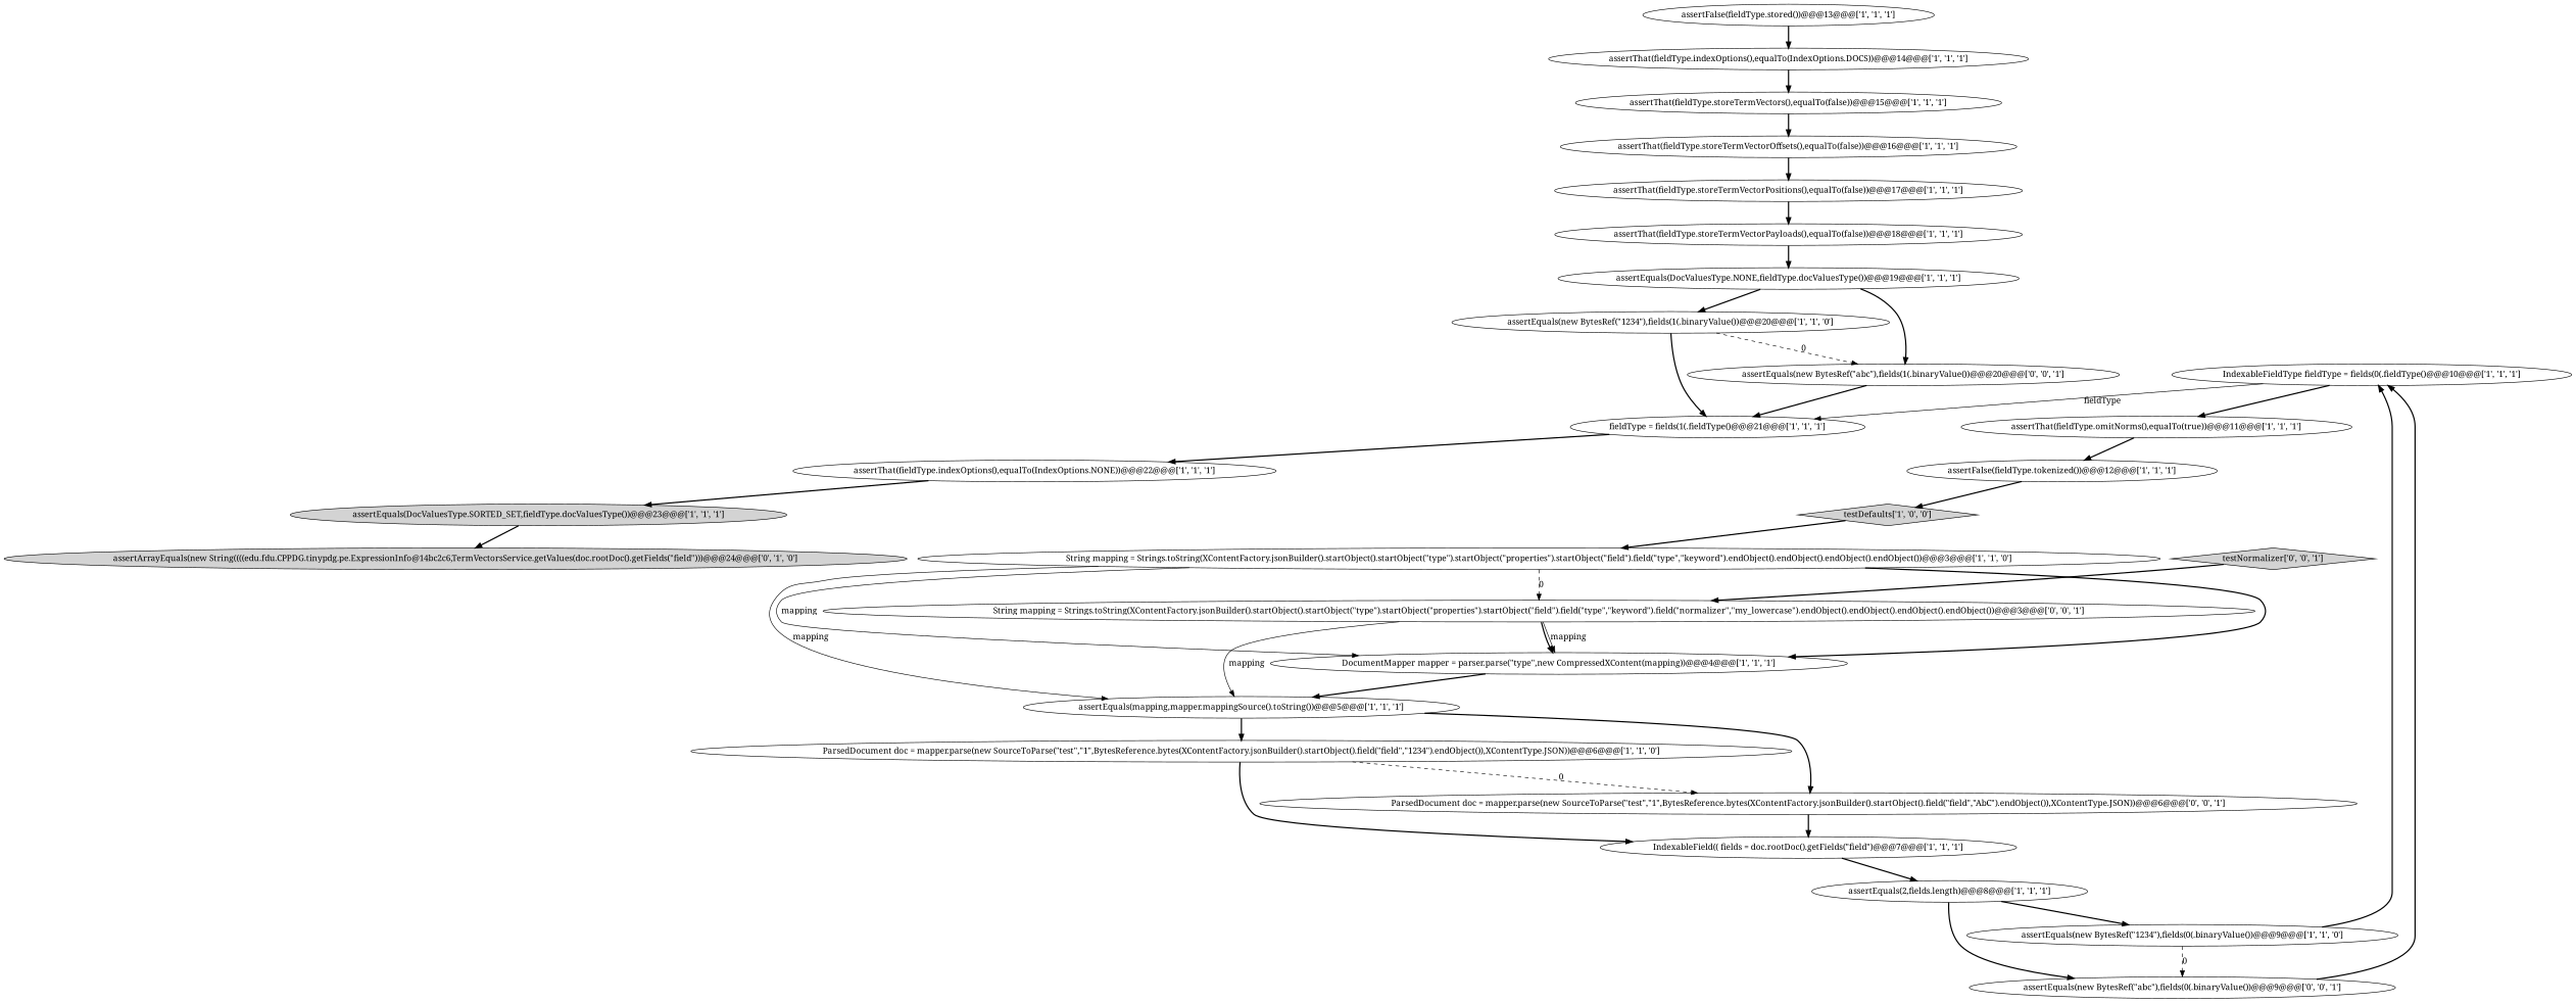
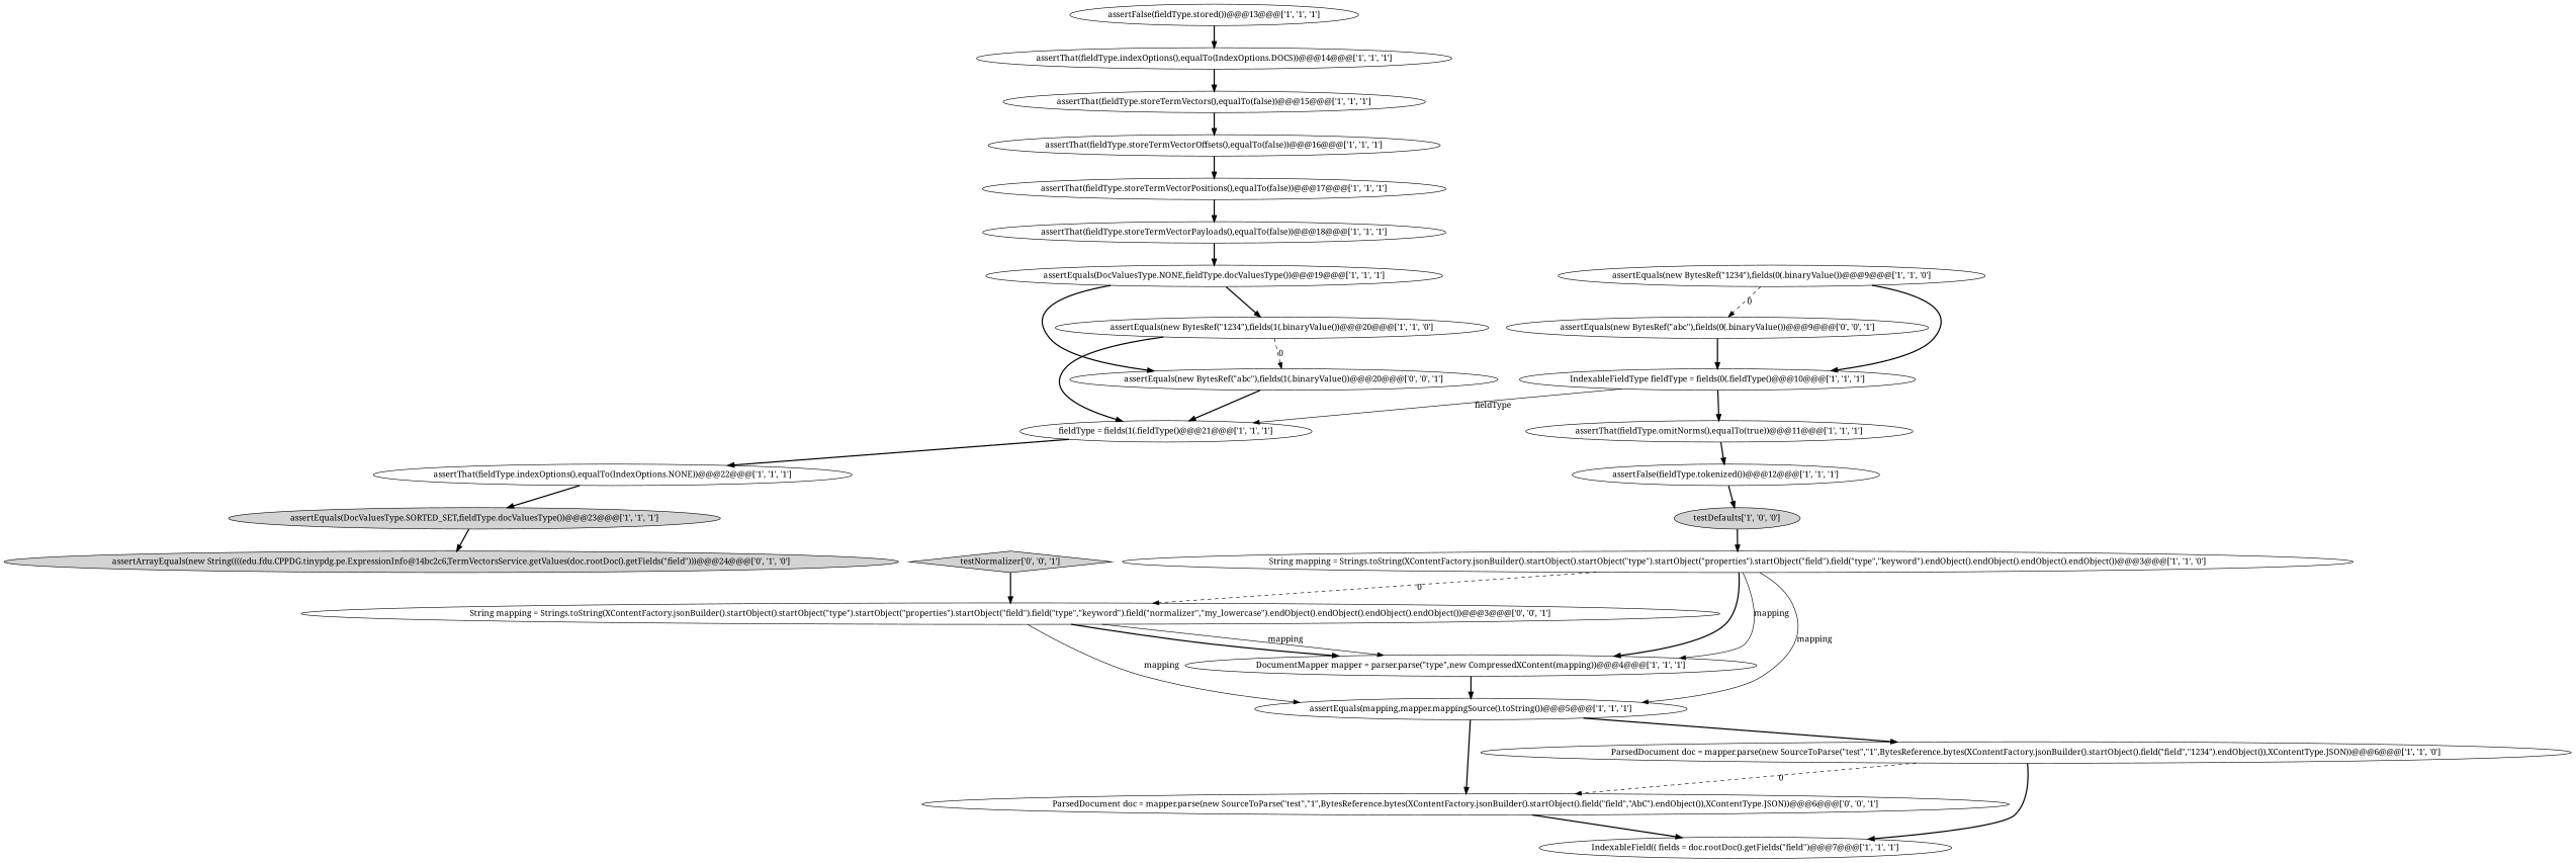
  digraph {
    fontname="Noto Serif"
    node [fillcolor=white fontname="Noto Serif" shape=ellipse style=filled]
    edge [fontname="Noto Serif" style=bold]
    n1 [label="assertThat(fieldType.storeTermVectorOffsets(),equalTo(false))@@@16@@@['1', '1', '1']"]
    n2 [label="assertThat(fieldType.storeTermVectorPositions(),equalTo(false))@@@17@@@['1', '1', '1']"]
    n3 [label="assertThat(fieldType.storeTermVectorPayloads(),equalTo(false))@@@18@@@['1', '1', '1']"]
    n4 [label="fieldType = fields(1(.fieldType()@@@21@@@['1', '1', '1']"]
    n5 [label="assertThat(fieldType.indexOptions(),equalTo(IndexOptions.NONE))@@@22@@@['1', '1', '1']"]
    n6 [fillcolor=lightgray label="assertEquals(DocValuesType.SORTED_SET,fieldType.docValuesType())@@@23@@@['1', '1', '1']"]
    n7 [label="assertThat(fieldType.indexOptions(),equalTo(IndexOptions.DOCS))@@@14@@@['1', '1', '1']"]
    n8 [label="assertThat(fieldType.storeTermVectors(),equalTo(false))@@@15@@@['1', '1', '1']"]
    n9 [fillcolor=lightgray label="assertArrayEquals(new String((((edu.fdu.CPPDG.tinypdg.pe.ExpressionInfo@14bc2c6,TermVectorsService.getValues(doc.rootDoc().getFields(\"field\")))@@@24@@@['0', '1', '0']"]
    n10 [label="assertEquals(new BytesRef(\"abc\"),fields(1(.binaryValue())@@@20@@@['0', '0', '1']"]
    n11 [label="DocumentMapper mapper = parser.parse(\"type\",new CompressedXContent(mapping))@@@4@@@['1', '1', '1']"]
    n12 [label="assertEquals(mapping,mapper.mappingSource().toString())@@@5@@@['1', '1', '1']"]
    n13 [label="ParsedDocument doc = mapper.parse(new SourceToParse(\"test\",\"1\",BytesReference.bytes(XContentFactory.jsonBuilder().startObject().field(\"field\",\"AbC\").endObject()),XContentType.JSON))@@@6@@@['0', '0', '1']"]
    n14 [label="ParsedDocument doc = mapper.parse(new SourceToParse(\"test\",\"1\",BytesReference.bytes(XContentFactory.jsonBuilder().startObject().field(\"field\",\"1234\").endObject()),XContentType.JSON))@@@6@@@['1', '1', '0']"]
    n15 [label="String mapping = Strings.toString(XContentFactory.jsonBuilder().startObject().startObject(\"type\").startObject(\"properties\").startObject(\"field\").field(\"type\",\"keyword\").endObject().endObject().endObject().endObject())@@@3@@@['1', '1', '0']"]
    n16 [label="String mapping = Strings.toString(XContentFactory.jsonBuilder().startObject().startObject(\"type\").startObject(\"properties\").startObject(\"field\").field(\"type\",\"keyword\").field(\"normalizer\",\"my_lowercase\").endObject().endObject().endObject().endObject())@@@3@@@['0', '0', '1']"]
    n17 [label="assertThat(fieldType.omitNorms(),equalTo(true))@@@11@@@['1', '1', '1']"]
    n18 [label="assertFalse(fieldType.tokenized())@@@12@@@['1', '1', '1']"]
-   n19 [fillcolor=lightgray label="testDefaults['1', '0', '0']" shape=diamond]
+   n19 [fillcolor=lightgray label="testDefaults['1', '0', '0']"]
    n20 [label="assertEquals(new BytesRef(\"abc\"),fields(0(.binaryValue())@@@9@@@['0', '0', '1']"]
    n21 [label="IndexableFieldType fieldType = fields(0(.fieldType()@@@10@@@['1', '1', '1']"]
    n22 [label="assertEquals(new BytesRef(\"1234\"),fields(0(.binaryValue())@@@9@@@['1', '1', '0']"]
    n23 [label="IndexableField(( fields = doc.rootDoc().getFields(\"field\")@@@7@@@['1', '1', '1']"]
-   n24 [label="assertEquals(2,fields.length)@@@8@@@['1', '1', '1']"]
    n25 [label="assertEquals(DocValuesType.NONE,fieldType.docValuesType())@@@19@@@['1', '1', '1']"]
    n26 [label="assertEquals(new BytesRef(\"1234\"),fields(1(.binaryValue())@@@20@@@['1', '1', '0']"]
    n27 [fillcolor=lightgray label="testNormalizer['0', '0', '1']" shape=diamond]
    n28 [label="assertFalse(fieldType.stored())@@@13@@@['1', '1', '1']"]
    n1 -> n2
    n2 -> n3
    n3 -> n25
    n4 -> n5
    n5 -> n6
    n6 -> n9
    n7 -> n8
    n8 -> n1
    n10 -> n4
    n11 -> n12
    n12 -> n13
    n12 -> n14
    n13 -> n23
    n14 -> n13 [label=0 style=dashed]
    n14 -> n23
    n15 -> n11 [label=mapping style=solid]
    n15 -> n11
    n15 -> n12 [label=mapping style=solid]
    n15 -> n16 [label=0 style=dashed]
    n16 -> n11 [label=mapping style=solid]
    n16 -> n11
    n16 -> n12 [label=mapping style=solid]
    n17 -> n18
    n18 -> n19
    n19 -> n15
    n20 -> n21
    n21 -> n4 [label=fieldType style=solid]
    n21 -> n17
    n22 -> n20 [label=0 style=dashed]
    n22 -> n21
-   n23 -> n24
-   n24 -> n20
-   n24 -> n22
    n25 -> n10
    n25 -> n26
    n26 -> n4
    n26 -> n10 [label=0 style=dashed]
    n27 -> n16
    n28 -> n7
  }
